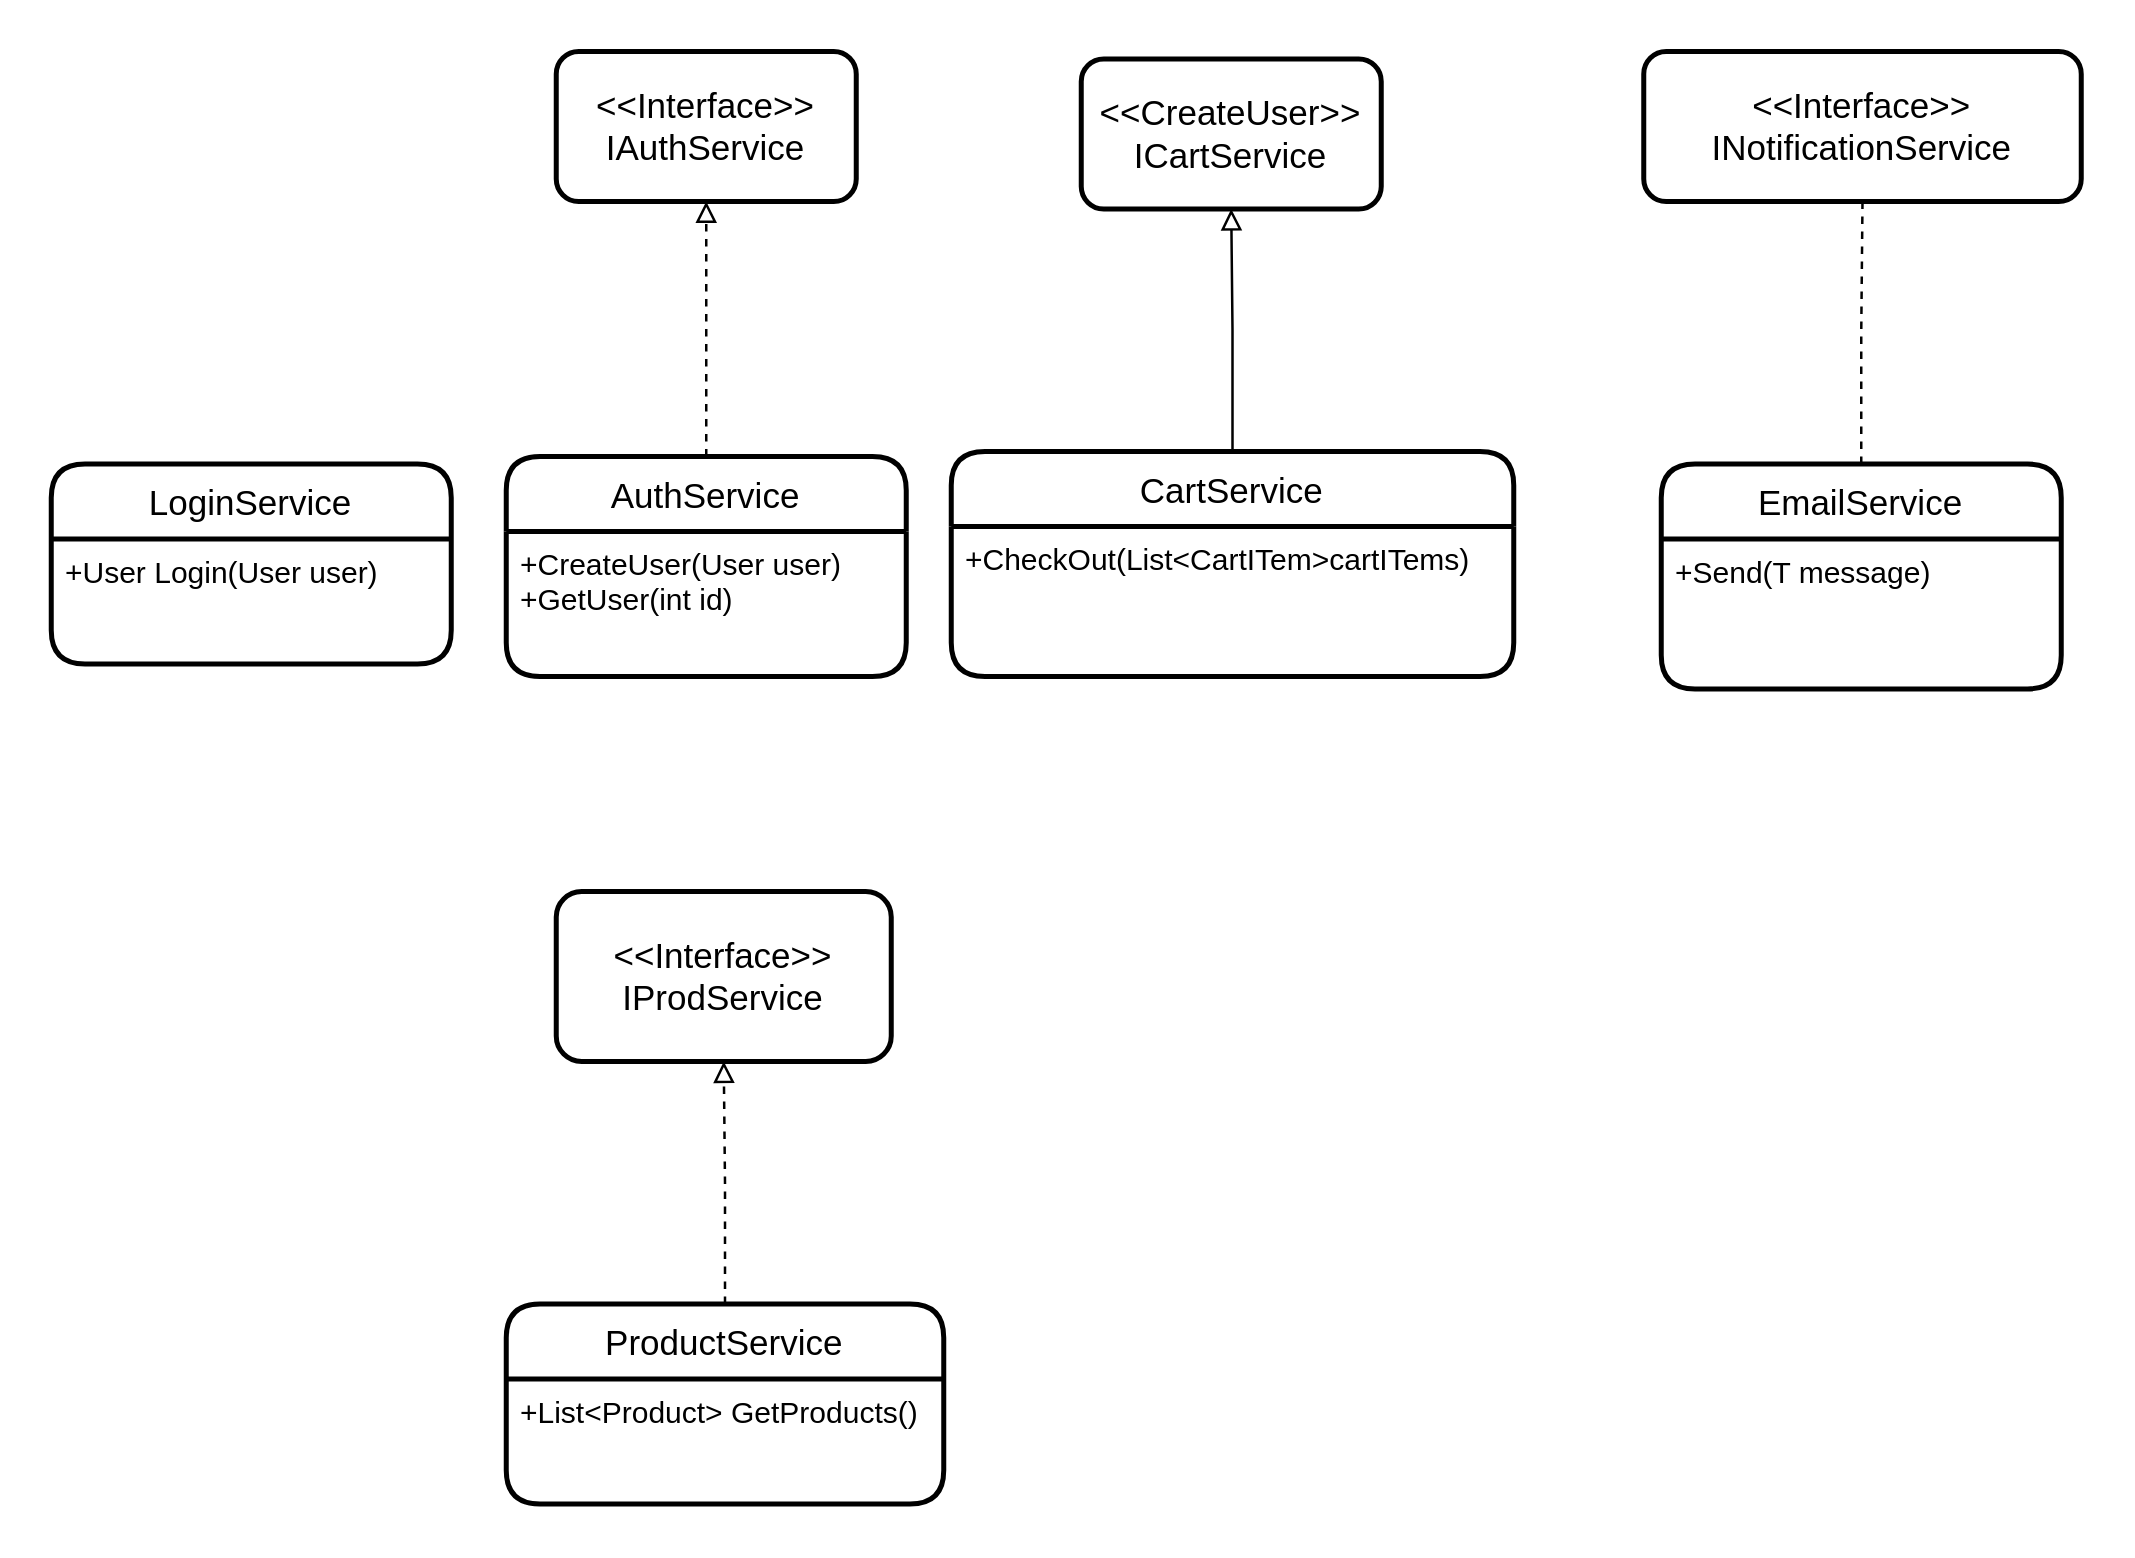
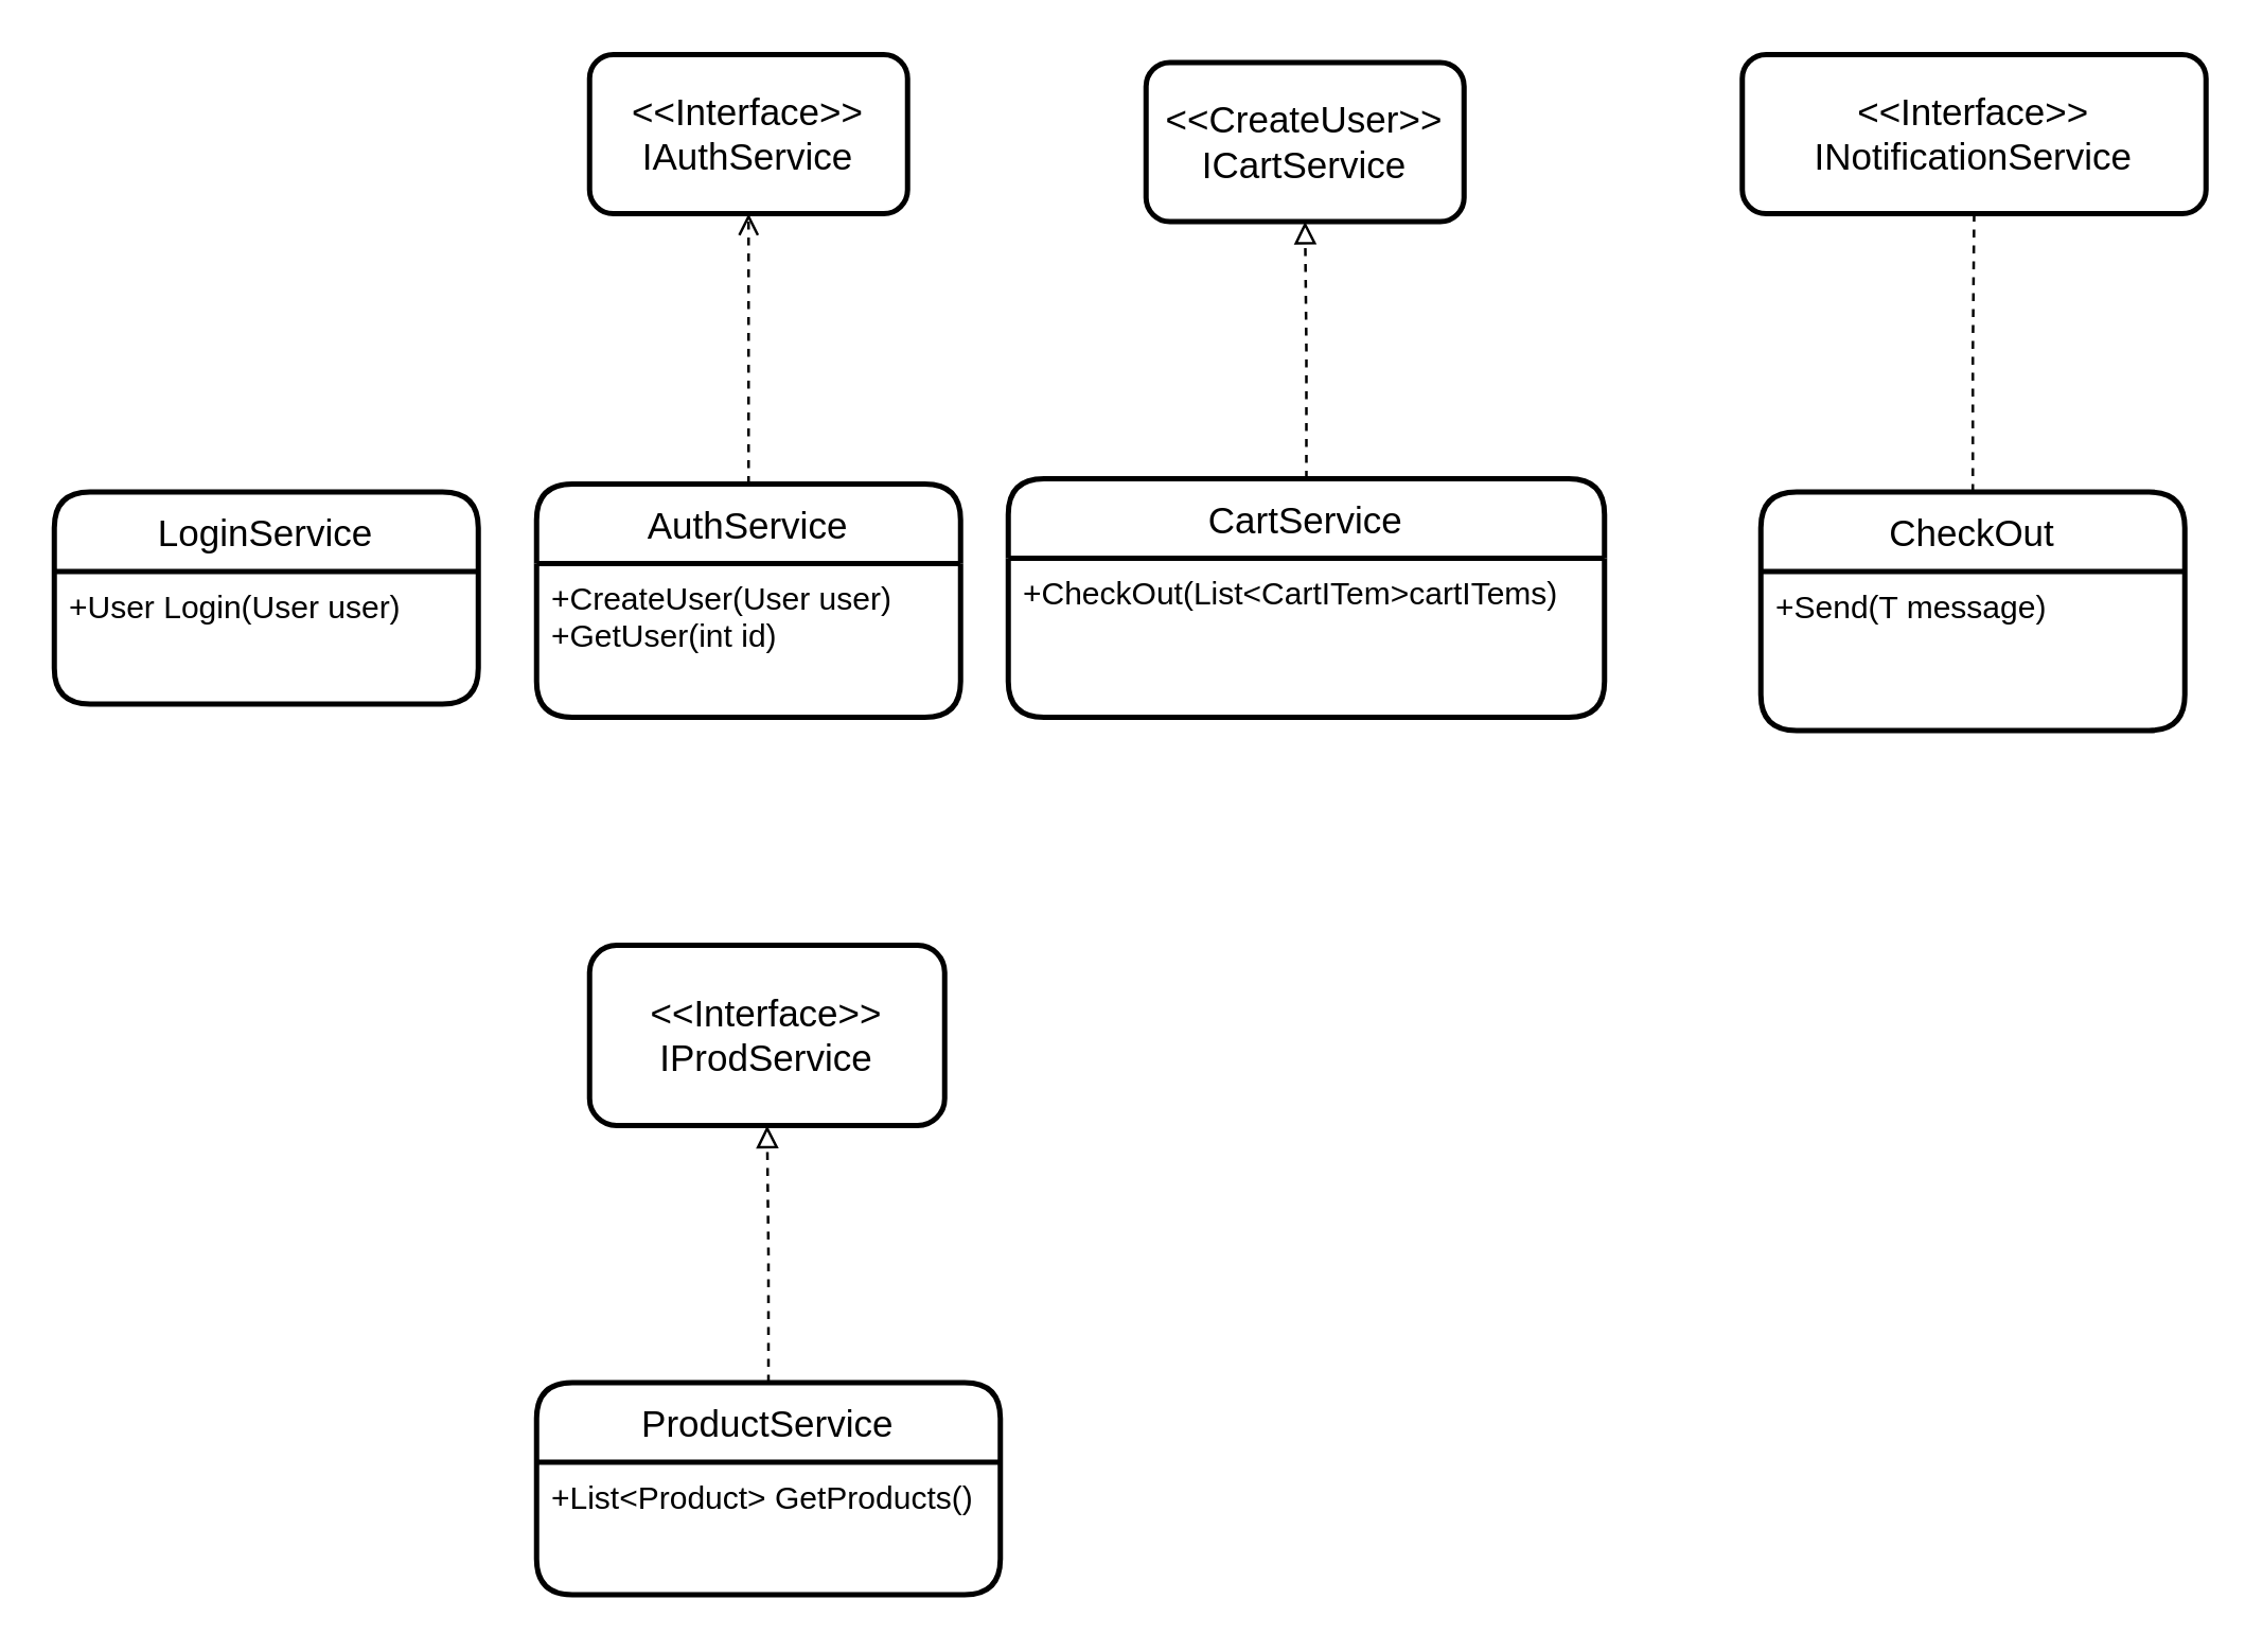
  <mxCell id="0" />
  <mxCell id="1" parent="0" />
  <mxCell id="2" value="LoginService" style="swimlane;childLayout=stackLayout;horizontal=1;startSize=30;horizontalStack=0;rounded=1;fontSize=14;fontStyle=0;strokeWidth=2;resizeParent=0;resizeLast=1;shadow=0;dashed=0;align=center;" parent="1" vertex="1"><mxGeometry x="20" y="185" width="160" height="80" as="geometry" /></mxCell>
  <mxCell id="3" value="+User Login(User user)" style="align=left;strokeColor=none;fillColor=none;spacingLeft=4;fontSize=12;verticalAlign=top;resizable=0;rotatable=0;part=1;" parent="2" vertex="1"><mxGeometry y="30" width="160" height="50" as="geometry" /></mxCell>
- <mxCell id="4" value="" style="edgeStyle=orthogonalEdgeStyle;rounded=0;orthogonalLoop=1;jettySize=auto;html=1;dashed=1;startArrow=none;startFill=0;endArrow=block;endFill=0;" parent="1" source="5" target="7" edge="1"><mxGeometry relative="1" as="geometry" /></mxCell>
+ <mxCell id="4" value="" style="edgeStyle=orthogonalEdgeStyle;rounded=0;orthogonalLoop=1;jettySize=auto;html=1;dashed=1;startArrow=none;startFill=0;endArrow=open;endFill=0;" parent="1" source="5" target="7" edge="1"><mxGeometry relative="1" as="geometry" /></mxCell>
  <mxCell id="5" value="AuthService" style="swimlane;childLayout=stackLayout;horizontal=1;startSize=30;horizontalStack=0;rounded=1;fontSize=14;fontStyle=0;strokeWidth=2;resizeParent=0;resizeLast=1;shadow=0;dashed=0;align=center;" parent="1" vertex="1"><mxGeometry x="202" y="182" width="160" height="88" as="geometry" /></mxCell>
  <mxCell id="6" value="+CreateUser(User user)&#10;+GetUser(int id)" style="align=left;strokeColor=none;fillColor=none;spacingLeft=4;fontSize=12;verticalAlign=top;resizable=0;rotatable=0;part=1;" parent="5" vertex="1"><mxGeometry y="30" width="160" height="58" as="geometry" /></mxCell>
  <mxCell id="7" value="&amp;lt;&amp;lt;Interface&amp;gt;&amp;gt;&lt;br&gt;IAuthService" style="whiteSpace=wrap;html=1;fontSize=14;fontStyle=0;startSize=30;rounded=1;strokeWidth=2;shadow=0;dashed=0;" parent="1" vertex="1"><mxGeometry x="222" y="20" width="120" height="60" as="geometry" /></mxCell>
  <mxCell id="8" value="&amp;lt;&amp;lt;CreateUser&amp;gt;&amp;gt;&lt;br&gt;ICartService" style="whiteSpace=wrap;html=1;fontSize=14;fontStyle=0;startSize=30;rounded=1;strokeWidth=2;shadow=0;dashed=0;" parent="1" vertex="1"><mxGeometry x="432" y="23" width="120" height="60" as="geometry" /></mxCell>
- <mxCell id="9" style="edgeStyle=orthogonalEdgeStyle;rounded=0;orthogonalLoop=1;jettySize=auto;html=1;entryX=0.5;entryY=1;entryDx=0;entryDy=0;dashed=0;startArrow=none;startFill=0;endArrow=block;endFill=0;" parent="1" source="10" target="8" edge="1"><mxGeometry relative="1" as="geometry" /></mxCell>
+ <mxCell id="9" style="edgeStyle=orthogonalEdgeStyle;rounded=0;orthogonalLoop=1;jettySize=auto;html=1;entryX=0.5;entryY=1;entryDx=0;entryDy=0;dashed=1;startArrow=none;startFill=0;endArrow=block;endFill=0;" parent="1" source="10" target="8" edge="1"><mxGeometry relative="1" as="geometry" /></mxCell>
  <mxCell id="10" value="CartService" style="swimlane;childLayout=stackLayout;horizontal=1;startSize=30;horizontalStack=0;rounded=1;fontSize=14;fontStyle=0;strokeWidth=2;resizeParent=0;resizeLast=1;shadow=0;dashed=0;align=center;" parent="1" vertex="1"><mxGeometry x="380" y="180" width="225" height="90" as="geometry" /></mxCell>
  <mxCell id="11" value="+CheckOut(List&lt;CartITem&gt;cartITems)" style="align=left;strokeColor=none;fillColor=none;spacingLeft=4;fontSize=12;verticalAlign=top;resizable=0;rotatable=0;part=1;" parent="10" vertex="1"><mxGeometry y="30" width="225" height="60" as="geometry" /></mxCell>
  <mxCell id="12" style="edgeStyle=orthogonalEdgeStyle;rounded=0;orthogonalLoop=1;jettySize=auto;html=1;entryX=0.5;entryY=1;entryDx=0;entryDy=0;dashed=1;endArrow=none;endFill=0;" edge="1" parent="1" source="13" target="15"><mxGeometry relative="1" as="geometry"><mxPoint x="744" y="86" as="targetPoint" /></mxGeometry></mxCell>
- <mxCell id="13" value="EmailService" style="swimlane;childLayout=stackLayout;horizontal=1;startSize=30;horizontalStack=0;rounded=1;fontSize=14;fontStyle=0;strokeWidth=2;resizeParent=0;resizeLast=1;shadow=0;dashed=0;align=center;" parent="1" vertex="1"><mxGeometry x="664" y="185" width="160" height="90" as="geometry" /></mxCell>
+ <mxCell id="13" value="CheckOut" style="swimlane;childLayout=stackLayout;horizontal=1;startSize=30;horizontalStack=0;rounded=1;fontSize=14;fontStyle=0;strokeWidth=2;resizeParent=0;resizeLast=1;shadow=0;dashed=0;align=center;" parent="1" vertex="1"><mxGeometry x="664" y="185" width="160" height="90" as="geometry" /></mxCell>
  <mxCell id="14" value="+Send(T message)" style="align=left;strokeColor=none;fillColor=none;spacingLeft=4;fontSize=12;verticalAlign=top;resizable=0;rotatable=0;part=1;" parent="13" vertex="1"><mxGeometry y="30" width="160" height="60" as="geometry" /></mxCell>
  <mxCell id="15" value="&amp;lt;&amp;lt;Interface&amp;gt;&amp;gt;&lt;br&gt;INotificationService" style="whiteSpace=wrap;html=1;fontSize=14;fontStyle=0;startSize=30;rounded=1;strokeWidth=2;shadow=0;dashed=0;" parent="1" vertex="1"><mxGeometry x="657" y="20" width="175" height="60" as="geometry" /></mxCell>
  <mxCell id="16" value="" style="edgeStyle=orthogonalEdgeStyle;rounded=0;orthogonalLoop=1;jettySize=auto;html=1;dashed=1;startArrow=none;startFill=0;endArrow=block;endFill=0;" edge="1" parent="1" source="17" target="19"><mxGeometry relative="1" as="geometry" /></mxCell>
  <mxCell id="17" value="ProductService" style="swimlane;childLayout=stackLayout;horizontal=1;startSize=30;horizontalStack=0;rounded=1;fontSize=14;fontStyle=0;strokeWidth=2;resizeParent=0;resizeLast=1;shadow=0;dashed=0;align=center;" vertex="1" parent="1"><mxGeometry x="202" y="521" width="175" height="80" as="geometry" /></mxCell>
  <mxCell id="18" value="+List&lt;Product&gt; GetProducts()" style="align=left;strokeColor=none;fillColor=none;spacingLeft=4;fontSize=12;verticalAlign=top;resizable=0;rotatable=0;part=1;" vertex="1" parent="17"><mxGeometry y="30" width="175" height="50" as="geometry" /></mxCell>
  <mxCell id="19" value="&amp;lt;&amp;lt;Interface&amp;gt;&amp;gt;&lt;br&gt;IProdService" style="whiteSpace=wrap;html=1;fontSize=14;fontStyle=0;startSize=30;rounded=1;strokeWidth=2;shadow=0;dashed=0;" vertex="1" parent="1"><mxGeometry x="222" y="356" width="134" height="68" as="geometry" /></mxCell>
